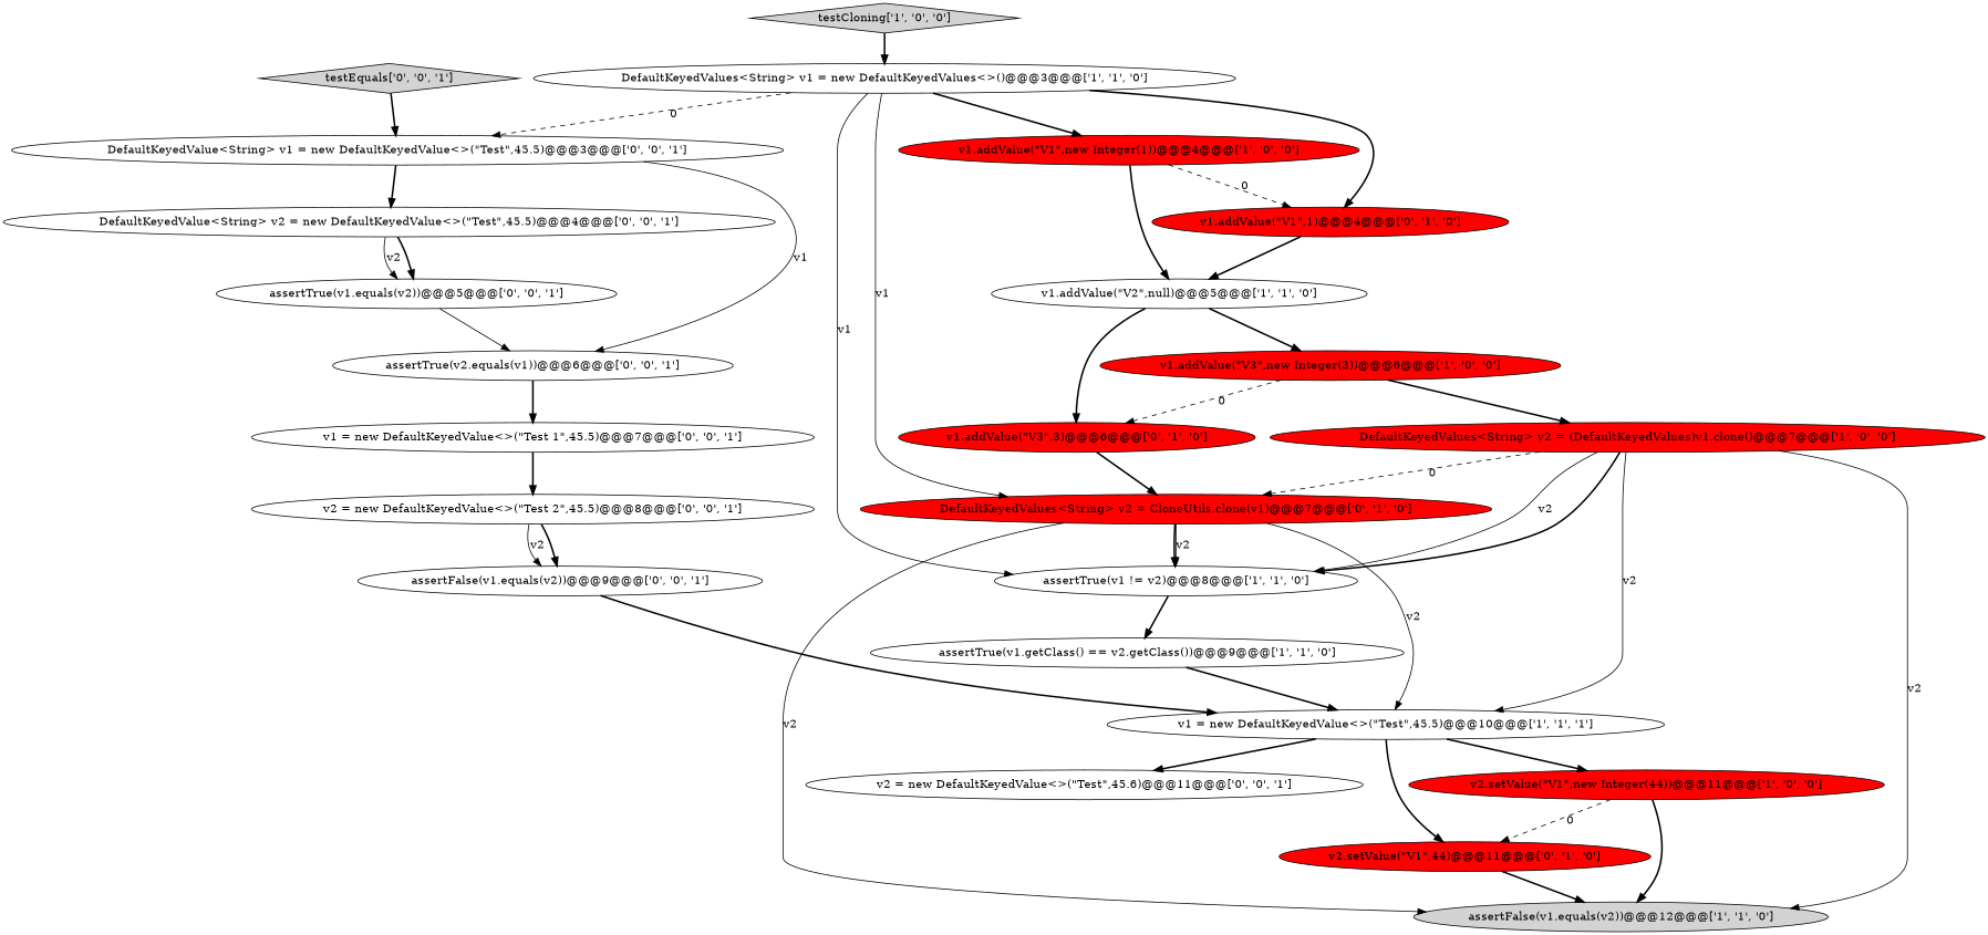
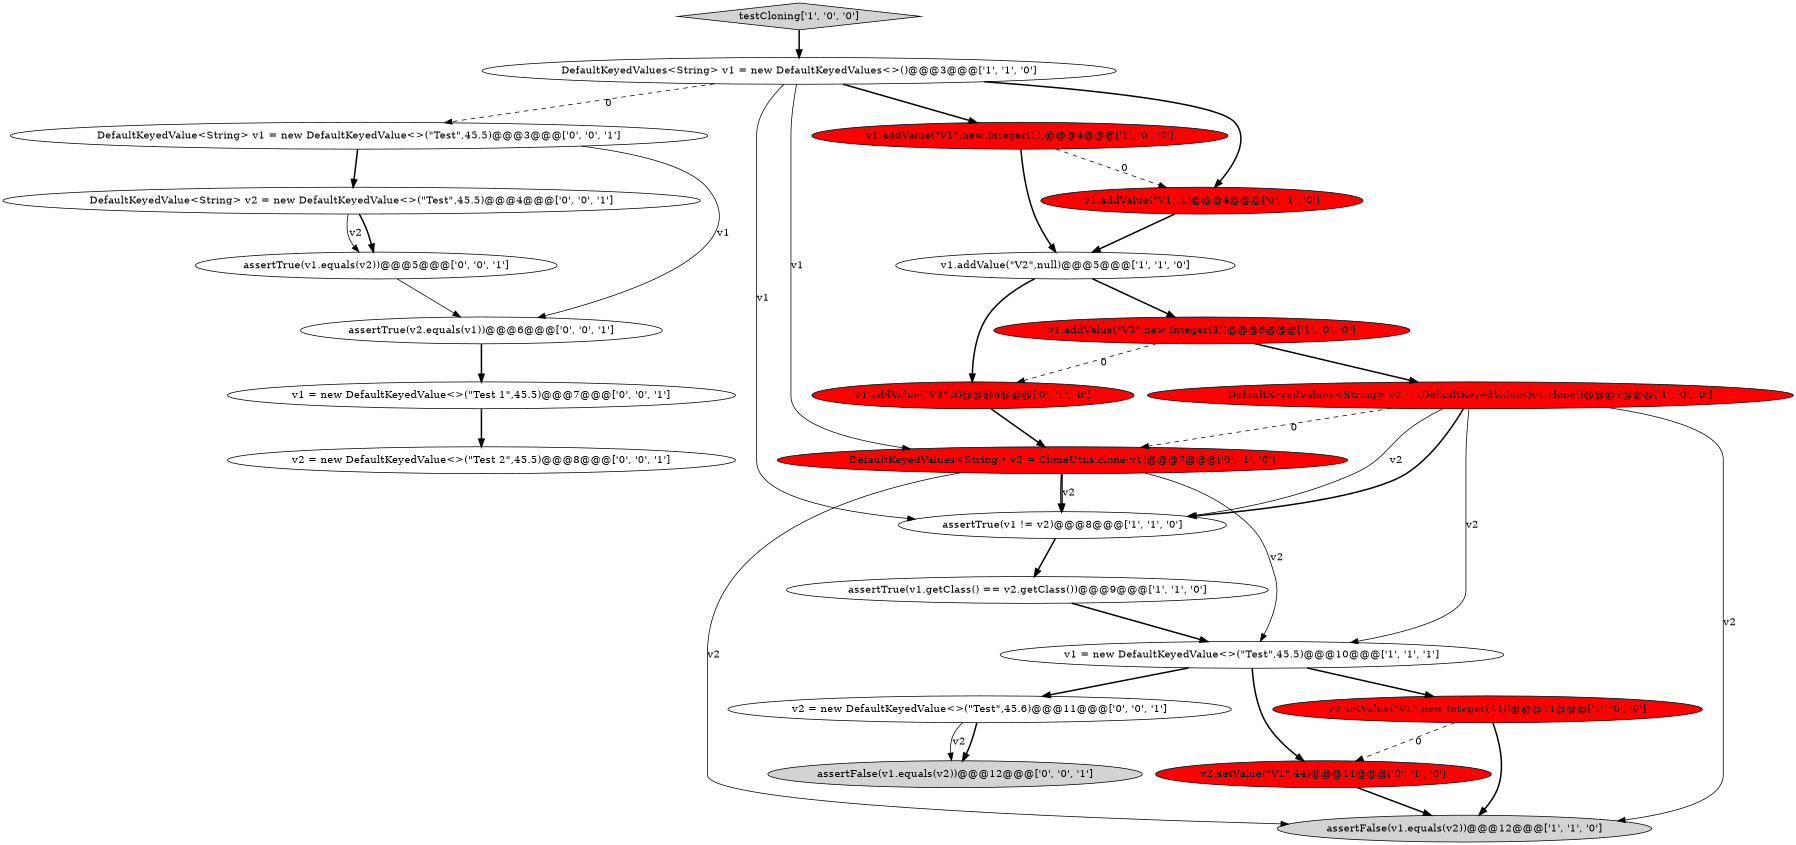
  digraph {
    node [fillcolor=white shape=ellipse style=filled]
    edge [style=bold]
+   n1 [fillcolor=lightgray label="assertFalse(v1.equals(v2))@@@12@@@['0', '0', '1']"]
    n2 [label="v1 = new DefaultKeyedValue<>(\"Test\",45.5)@@@10@@@['1', '1', '1']"]
    n3 [fillcolor=red label="v2.setValue(\"V1\",44)@@@11@@@['0', '1', '0']"]
    n4 [fillcolor=red label="v2.setValue(\"V1\",new Integer(44))@@@11@@@['1', '0', '0']"]
    n5 [label="v2 = new DefaultKeyedValue<>(\"Test\",45.6)@@@11@@@['0', '0', '1']"]
    n6 [fillcolor=lightgray label="assertFalse(v1.equals(v2))@@@12@@@['1', '1', '0']"]
    n7 [label="v1.addValue(\"V2\",null)@@@5@@@['1', '1', '0']"]
    n8 [fillcolor=red label="v1.addValue(\"V3\",3)@@@6@@@['0', '1', '0']"]
    n9 [fillcolor=red label="v1.addValue(\"V3\",new Integer(3))@@@6@@@['1', '0', '0']"]
    n10 [fillcolor=red label="DefaultKeyedValues<String> v2 = CloneUtils.clone(v1)@@@7@@@['0', '1', '0']"]
    n11 [fillcolor=red label="DefaultKeyedValues<String> v2 = (DefaultKeyedValues)v1.clone()@@@7@@@['1', '0', '0']"]
    n12 [fillcolor=red label="v1.addValue(\"V1\",new Integer(1))@@@4@@@['1', '0', '0']"]
    n13 [fillcolor=red label="v1.addValue(\"V1\",1)@@@4@@@['0', '1', '0']"]
    n14 [label="assertTrue(v1 != v2)@@@8@@@['1', '1', '0']"]
    n15 [label="assertTrue(v1.getClass() == v2.getClass())@@@9@@@['1', '1', '0']"]
    n16 [label="DefaultKeyedValues<String> v1 = new DefaultKeyedValues<>()@@@3@@@['1', '1', '0']"]
    n17 [label="DefaultKeyedValue<String> v1 = new DefaultKeyedValue<>(\"Test\",45.5)@@@3@@@['0', '0', '1']"]
    n18 [label="assertTrue(v2.equals(v1))@@@6@@@['0', '0', '1']"]
    n19 [label="DefaultKeyedValue<String> v2 = new DefaultKeyedValue<>(\"Test\",45.5)@@@4@@@['0', '0', '1']"]
-   n20 [fillcolor=lightgray label="testEquals['0', '0', '1']" shape=diamond]
    n21 [fillcolor=lightgray label="testCloning['1', '0', '0']" shape=diamond]
-   n22 [label="assertFalse(v1.equals(v2))@@@9@@@['0', '0', '1']"]
    n23 [label="v1 = new DefaultKeyedValue<>(\"Test 1\",45.5)@@@7@@@['0', '0', '1']"]
    n24 [label="assertTrue(v1.equals(v2))@@@5@@@['0', '0', '1']"]
    n25 [label="v2 = new DefaultKeyedValue<>(\"Test 2\",45.5)@@@8@@@['0', '0', '1']"]
    n2 -> n3
    n2 -> n4
    n2 -> n5
    n3 -> n6
    n4 -> n3 [label=0 style=dashed]
    n4 -> n6
+   n5 -> n1
+   n5 -> n1 [label=v2 style=solid]
    n7 -> n8
    n7 -> n9
    n8 -> n10
    n9 -> n8 [label=0 style=dashed]
    n9 -> n11
    n10 -> n2 [label=v2 style=solid]
    n10 -> n6 [label=v2 style=solid]
    n10 -> n14 [label=v2 style=solid]
    n10 -> n14
    n11 -> n2 [label=v2 style=solid]
    n11 -> n6 [label=v2 style=solid]
    n11 -> n10 [label=0 style=dashed]
    n11 -> n14 [label=v2 style=solid]
    n11 -> n14
    n12 -> n7
    n12 -> n13 [label=0 style=dashed]
    n13 -> n7
    n14 -> n15
    n15 -> n2
    n16 -> n10 [label=v1 style=solid]
    n16 -> n12
    n16 -> n13
    n16 -> n14 [label=v1 style=solid]
    n16 -> n17 [label=0 style=dashed]
    n17 -> n18 [label=v1 style=solid]
    n17 -> n19
    n18 -> n23
    n19 -> n24
    n19 -> n24 [label=v2 style=solid]
-   n20 -> n17
    n21 -> n16
-   n22 -> n2
    n23 -> n25
    n24 -> n18 [style=solid]
-   n25 -> n22
-   n25 -> n22 [label=v2 style=solid]
  }
